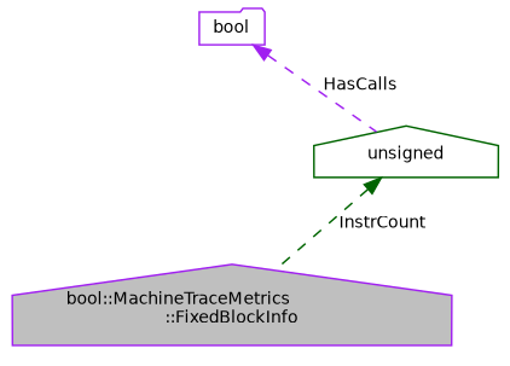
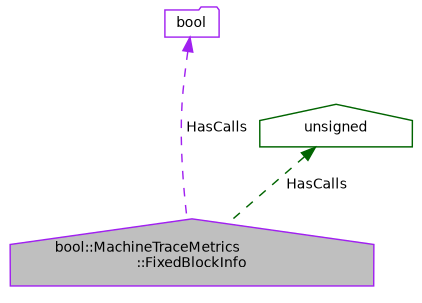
  digraph {
    node [color=purple fontname=Helvetica fontsize=10 shape=house]
    edge [dir=back fontname=Helvetica fontsize=10 labelfontname=Helvetica labelfontsize=10 style=dashed]
    n1 [fillcolor=grey75 fontcolor=black height=0.2 label="bool::MachineTraceMetrics\l::FixedBlockInfo" style=filled width=0.4]
    n2 [height=0.2 label=bool shape=folder width=0.4]
    n3 [color=darkgreen height=0.2 label=unsigned width=0.4]
-   n2 -> n3 [color=purple label=" HasCalls"]
-   n3 -> n1 [color=darkgreen label=" InstrCount"]
+   n2 -> n1 [color=purple label=" HasCalls"]
+   n3 -> n1 [color=darkgreen label=" HasCalls"]
  }
